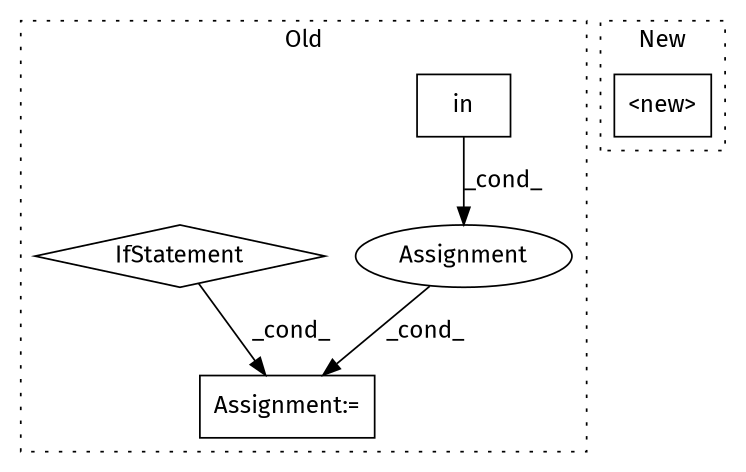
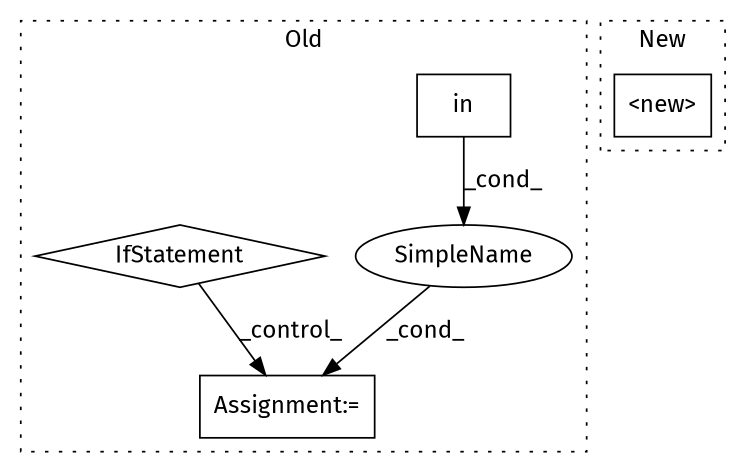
  digraph {
    fontname="Fira Sans"
    node [fontname="Fira Sans" shape=box]
    edge [fontname="Fira Sans"]
    n1 [a=105 l=39 label=in s=1289]
    n2 [a=25 l="8,2" label=IfStatement s="1281,1328" shape=diamond]
-   n3 [a=42 label=Assignment shape=ellipse]
+   n3 [a=42 label=SimpleName shape=ellipse]
    n4 [a=7 l=1 label="Assignment:=" s=1465]
    n5 [a=14 l=20 label="<new>" s=1119]
    subgraph cluster_1 {
      label=Old
      style=dotted
      n1
      n2
      n3
      n4
    }
    subgraph cluster_2 {
      label=New
      style=dotted
      n5
    }
    n1 -> n3 [label=_cond_]
-   n2 -> n4 [label=_cond_]
+   n2 -> n4 [label=_control_]
    n3 -> n4 [label=_cond_]
  }
